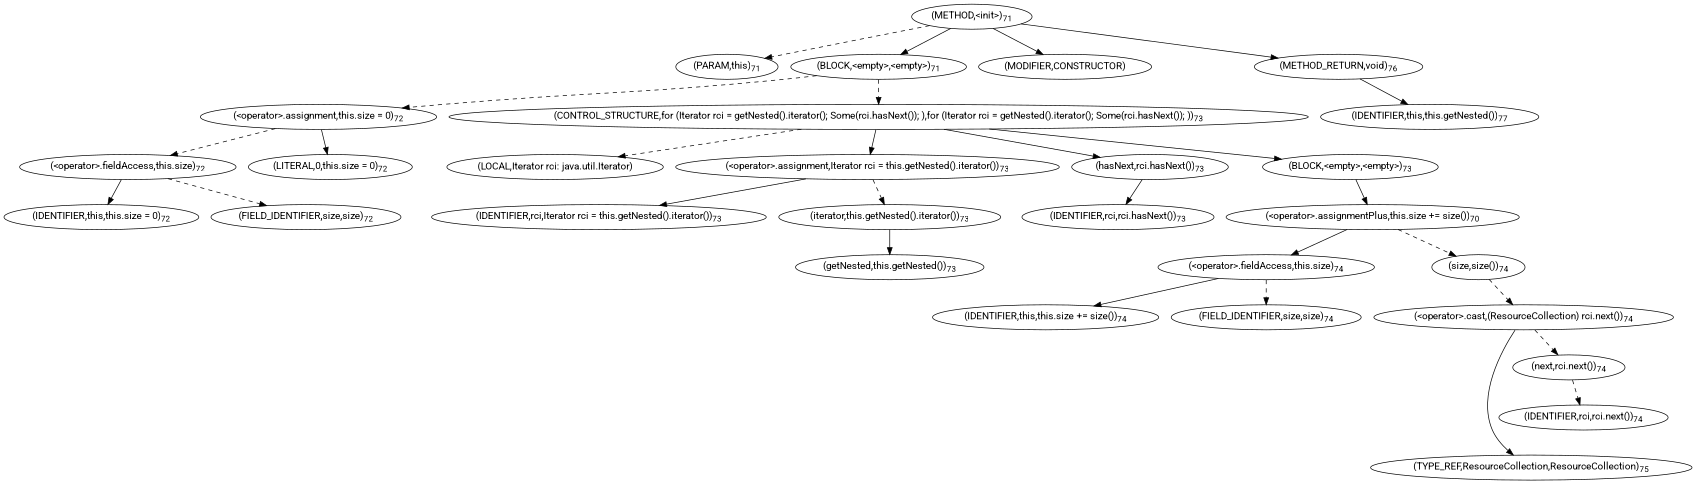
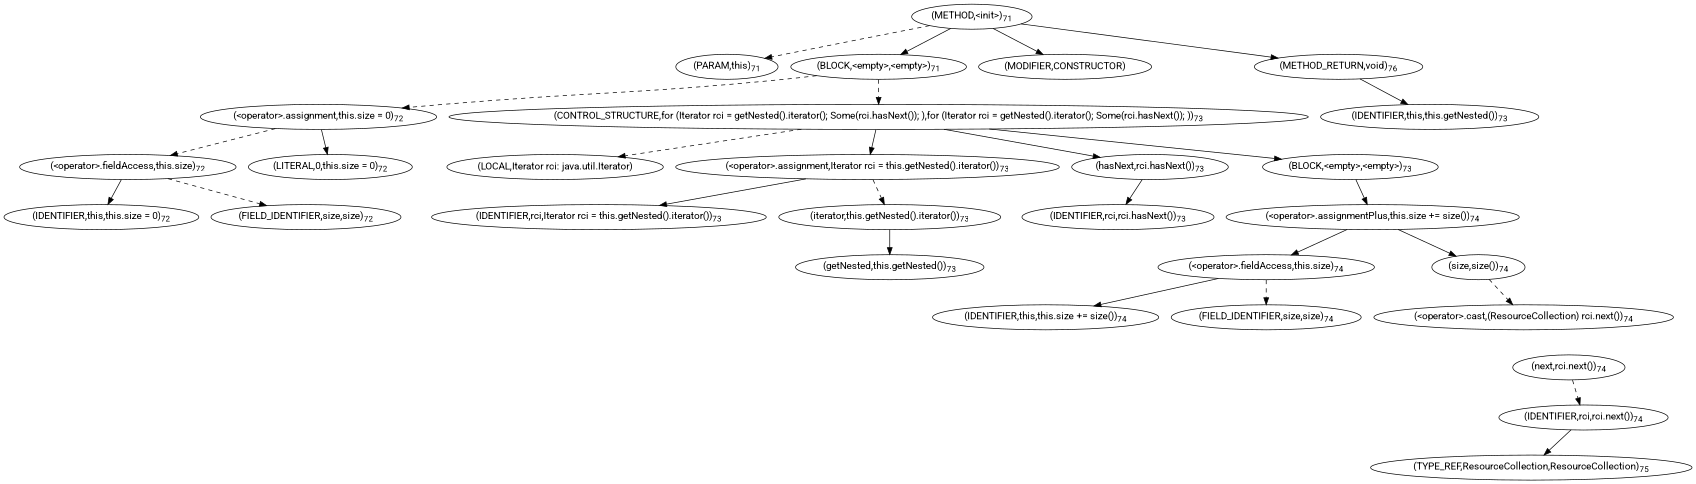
  digraph {
    fontname=Roboto
    node [fontname=Roboto]
    edge [fontname=Roboto style=solid]
    n1 [label=<(METHOD,&lt;init&gt;)<SUB>71</SUB>>]
    n2 [label=<(PARAM,this)<SUB>71</SUB>>]
    n3 [label=<(BLOCK,&lt;empty&gt;,&lt;empty&gt;)<SUB>71</SUB>>]
    n4 [label=<(MODIFIER,CONSTRUCTOR)>]
    n5 [label=<(METHOD_RETURN,void)<SUB>76</SUB>>]
    n6 [label=<(&lt;operator&gt;.assignment,this.size = 0)<SUB>72</SUB>>]
    n7 [label=<(CONTROL_STRUCTURE,for (Iterator rci = getNested().iterator(); Some(rci.hasNext()); ),for (Iterator rci = getNested().iterator(); Some(rci.hasNext()); ))<SUB>73</SUB>>]
-   n8 [label=<(IDENTIFIER,this,this.getNested())<SUB>77</SUB>>]
+   n8 [label=<(IDENTIFIER,this,this.getNested())<SUB>73</SUB>>]
    n9 [label=<(&lt;operator&gt;.fieldAccess,this.size)<SUB>72</SUB>>]
    n10 [label=<(LITERAL,0,this.size = 0)<SUB>72</SUB>>]
    n11 [label=<(LOCAL,Iterator rci: java.util.Iterator)>]
    n12 [label=<(&lt;operator&gt;.assignment,Iterator rci = this.getNested().iterator())<SUB>73</SUB>>]
    n13 [label=<(hasNext,rci.hasNext())<SUB>73</SUB>>]
    n14 [label=<(BLOCK,&lt;empty&gt;,&lt;empty&gt;)<SUB>73</SUB>>]
    n15 [label=<(IDENTIFIER,this,this.size = 0)<SUB>72</SUB>>]
    n16 [label=<(FIELD_IDENTIFIER,size,size)<SUB>72</SUB>>]
    n17 [label=<(IDENTIFIER,rci,Iterator rci = this.getNested().iterator())<SUB>73</SUB>>]
    n18 [label=<(iterator,this.getNested().iterator())<SUB>73</SUB>>]
    n19 [label=<(IDENTIFIER,rci,rci.hasNext())<SUB>73</SUB>>]
-   n20 [label=<(&lt;operator&gt;.assignmentPlus,this.size += size())<SUB>70</SUB>>]
+   n20 [label=<(&lt;operator&gt;.assignmentPlus,this.size += size())<SUB>74</SUB>>]
    n21 [label=<(getNested,this.getNested())<SUB>73</SUB>>]
    n22 [label=<(&lt;operator&gt;.fieldAccess,this.size)<SUB>74</SUB>>]
    n23 [label=<(size,size())<SUB>74</SUB>>]
    n24 [label=<(IDENTIFIER,this,this.size += size())<SUB>74</SUB>>]
    n25 [label=<(FIELD_IDENTIFIER,size,size)<SUB>74</SUB>>]
    n26 [label=<(&lt;operator&gt;.cast,(ResourceCollection) rci.next())<SUB>74</SUB>>]
    n27 [label=<(TYPE_REF,ResourceCollection,ResourceCollection)<SUB>75</SUB>>]
    n28 [label=<(next,rci.next())<SUB>74</SUB>>]
    n29 [label=<(IDENTIFIER,rci,rci.next())<SUB>74</SUB>>]
    n1 -> n2 [style=dashed]
    n1 -> n3
    n1 -> n4
    n1 -> n5
    n3 -> n6 [style=dashed]
    n3 -> n7 [style=dashed]
    n5 -> n8
    n6 -> n9 [style=dashed]
    n6 -> n10
    n7 -> n11 [style=dashed]
    n7 -> n12
    n7 -> n13
    n7 -> n14
    n9 -> n15
    n9 -> n16 [style=dashed]
    n12 -> n17
    n12 -> n18 [style=dashed]
    n13 -> n19
    n14 -> n20
    n18 -> n21
    n20 -> n22
-   n20 -> n23 [style=dashed]
+   n20 -> n23
    n22 -> n24
    n22 -> n25 [style=dashed]
    n23 -> n26 [style=dashed]
-   n26 -> n27
-   n26 -> n28 [style=dashed]
+   n29 -> n27
    n28 -> n29 [style=dashed]
  }
